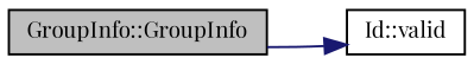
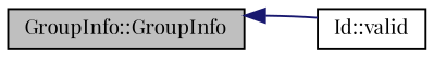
  digraph {
    rankdir=LR
    fontname="Playfair Display"
    node [color=black fontname="Playfair Display" fontsize=10 shape=record style=filled]
    n1 [fillcolor=grey75 fontcolor=black height=0.2 label="GroupInfo::GroupInfo" width=0.4]
    n2 [fillcolor=white height=0.2 label="Id::valid" width=0.4]
-   n1 -> n2 [color=midnightblue fontname="Playfair Display" fontsize=10 labelfontname=Helvetica labelfontsize=10 style=solid]
+   n2 -> n1 [color=midnightblue fontname="Playfair Display" fontsize=10 labelfontname=Helvetica labelfontsize=10 style=solid]
  }
